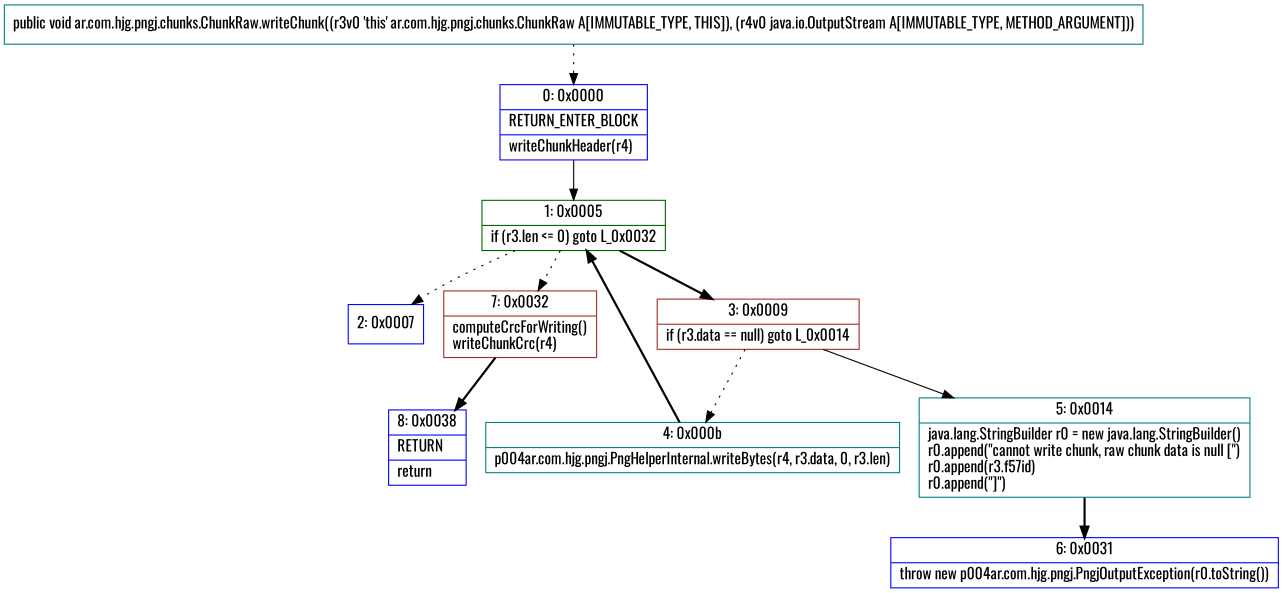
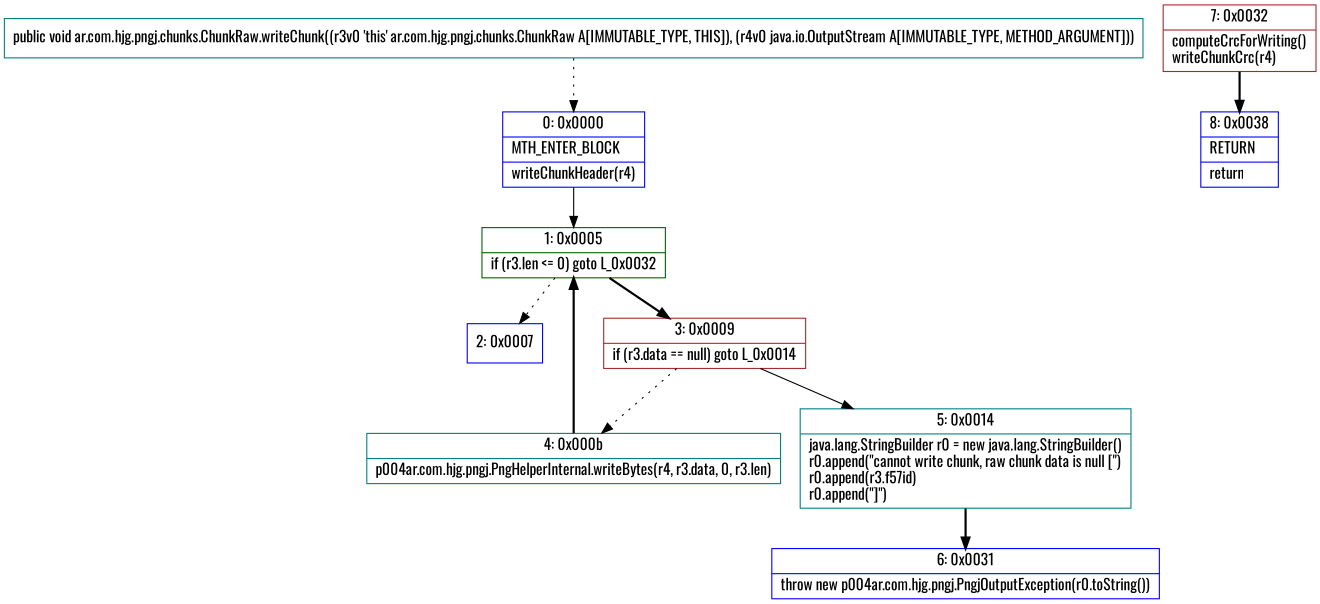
  digraph {
    fontname=Oswald
    node [color=blue fontname=Oswald shape=record]
    edge [fontname=Oswald style=dotted]
-   n1 [label="{0\:\ 0x0000|RETURN_ENTER_BLOCK\l|writeChunkHeader(r4)\l}"]
+   n1 [label="{0\:\ 0x0000|MTH_ENTER_BLOCK\l|writeChunkHeader(r4)\l}"]
    n2 [color=darkgreen label="{1\:\ 0x0005|if (r3.len \<= 0) goto L_0x0032\l}"]
    n3 [label="{2\:\ 0x0007}"]
    n4 [color=brown label="{7\:\ 0x0032|computeCrcForWriting()\lwriteChunkCrc(r4)\l}"]
    n5 [color=brown label="{3\:\ 0x0009|if (r3.data == null) goto L_0x0014\l}"]
    n6 [label="{8\:\ 0x0038|RETURN\l|return\l}"]
    n7 [color=teal label="{4\:\ 0x000b|p004ar.com.hjg.pngj.PngHelperInternal.writeBytes(r4, r3.data, 0, r3.len)\l}"]
    n8 [color=teal label="{5\:\ 0x0014|java.lang.StringBuilder r0 = new java.lang.StringBuilder()\lr0.append(\"cannot write chunk, raw chunk data is null [\")\lr0.append(r3.f57id)\lr0.append(\"]\")\l}"]
    n9 [label="{6\:\ 0x0031|throw new p004ar.com.hjg.pngj.PngjOutputException(r0.toString())\l}"]
    n10 [color=teal label="{public void ar.com.hjg.pngj.chunks.ChunkRaw.writeChunk((r3v0 'this' ar.com.hjg.pngj.chunks.ChunkRaw A[IMMUTABLE_TYPE, THIS]), (r4v0 java.io.OutputStream A[IMMUTABLE_TYPE, METHOD_ARGUMENT])) }"]
    n1 -> n2 [style=solid]
    n2 -> n3
-   n2 -> n4
    n2 -> n5 [style=bold]
    n4 -> n6 [style=bold]
    n5 -> n7
    n5 -> n8 [style=solid]
    n7 -> n2 [style=bold]
    n8 -> n9 [style=bold]
    n10 -> n1
  }
